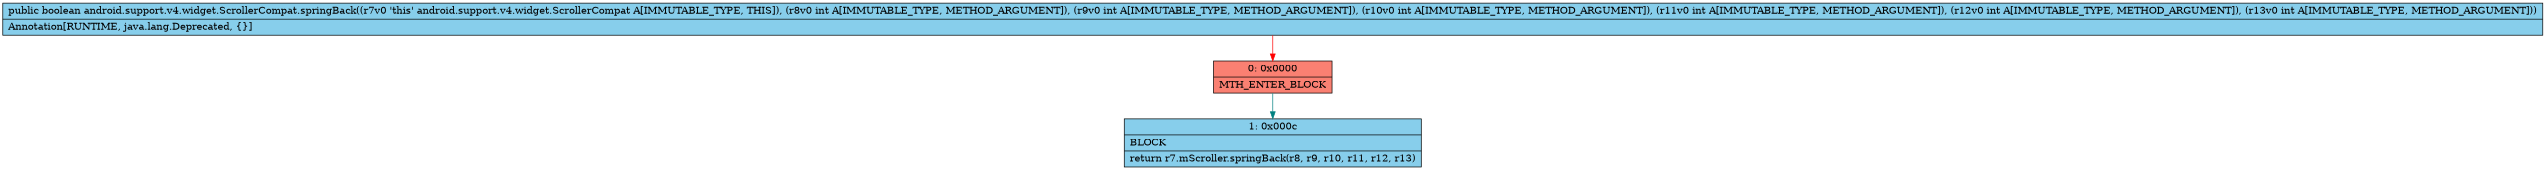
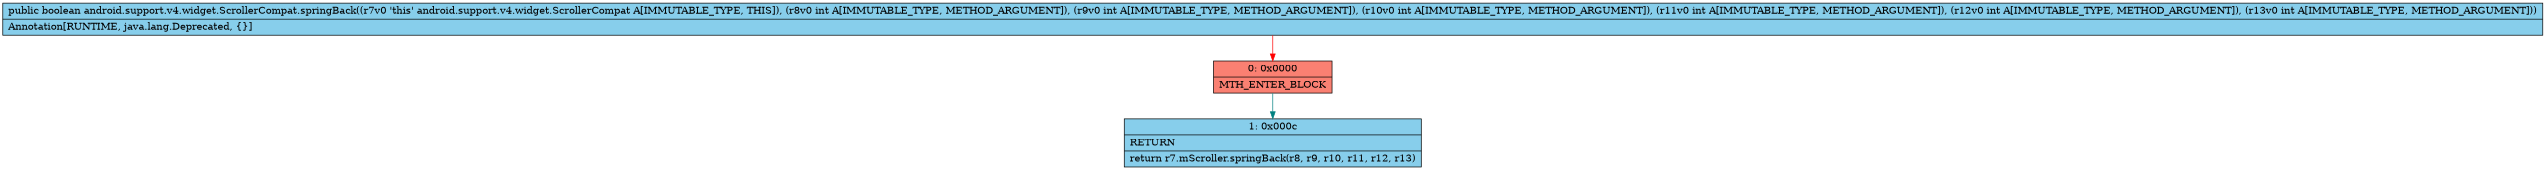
  digraph {
    node [shape=record style=filled fillcolor=skyblue]
    n1 [label="{0\:\ 0x0000|MTH_ENTER_BLOCK\l}" fillcolor=salmon]
-   n2 [label="{1\:\ 0x000c|BLOCK\l|return r7.mScroller.springBack(r8, r9, r10, r11, r12, r13)\l}"]
+   n2 [label="{1\:\ 0x000c|RETURN\l|return r7.mScroller.springBack(r8, r9, r10, r11, r12, r13)\l}"]
    n3 [label="{public boolean android.support.v4.widget.ScrollerCompat.springBack((r7v0 'this' android.support.v4.widget.ScrollerCompat A[IMMUTABLE_TYPE, THIS]), (r8v0 int A[IMMUTABLE_TYPE, METHOD_ARGUMENT]), (r9v0 int A[IMMUTABLE_TYPE, METHOD_ARGUMENT]), (r10v0 int A[IMMUTABLE_TYPE, METHOD_ARGUMENT]), (r11v0 int A[IMMUTABLE_TYPE, METHOD_ARGUMENT]), (r12v0 int A[IMMUTABLE_TYPE, METHOD_ARGUMENT]), (r13v0 int A[IMMUTABLE_TYPE, METHOD_ARGUMENT]))  | Annotation[RUNTIME, java.lang.Deprecated, \{\}]\l}"]
    n1 -> n2 [color=teal]
    n3 -> n1 [color=red]
  }
